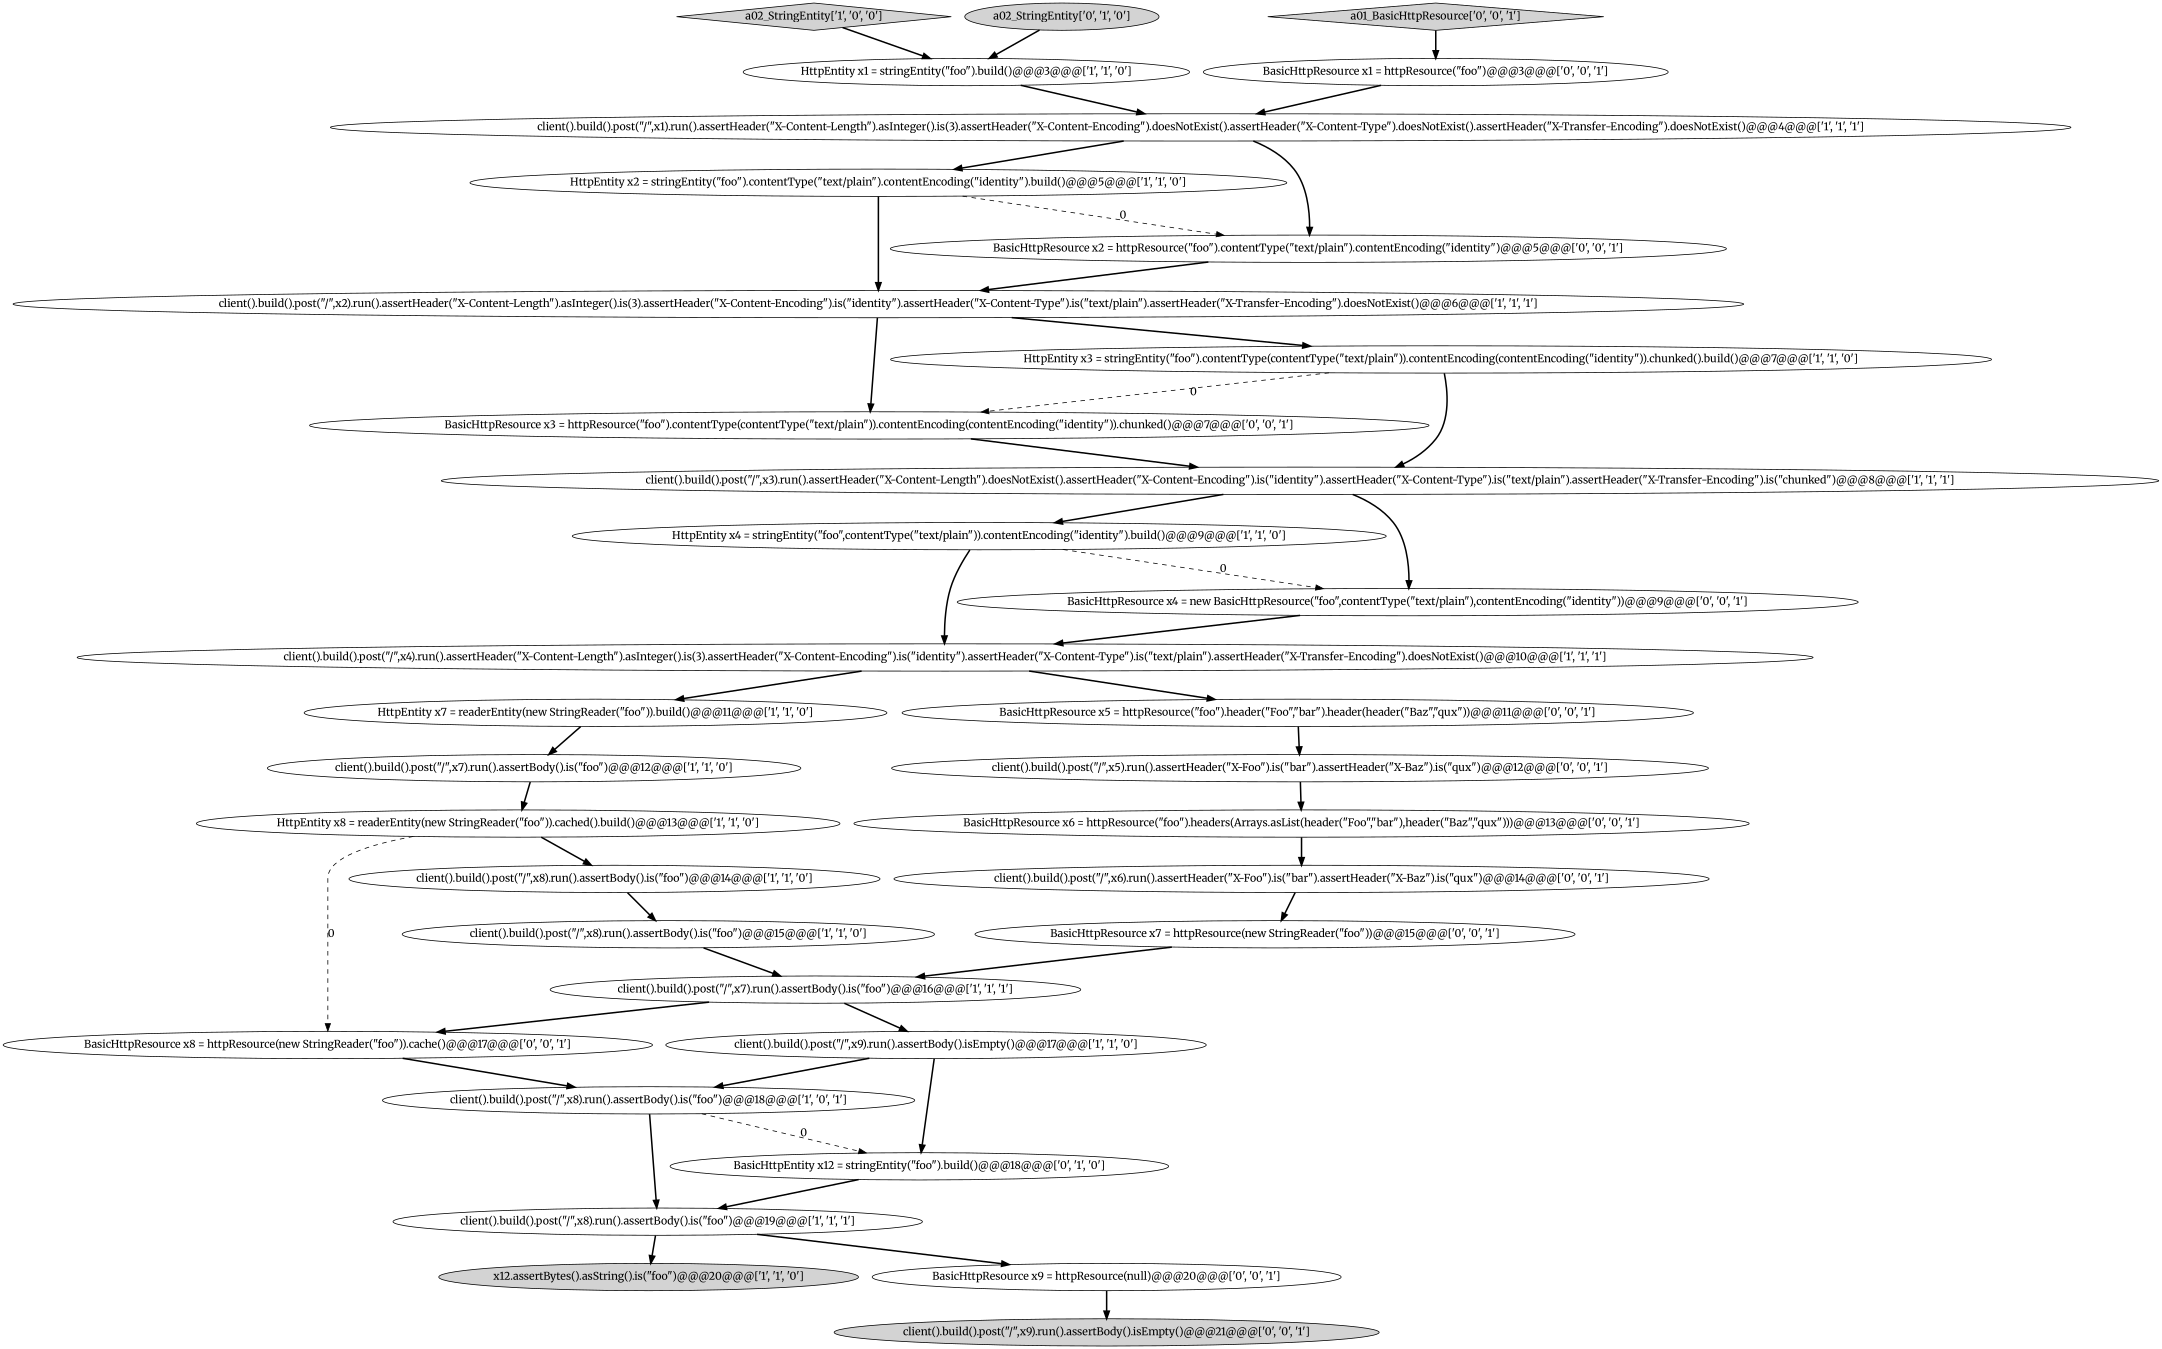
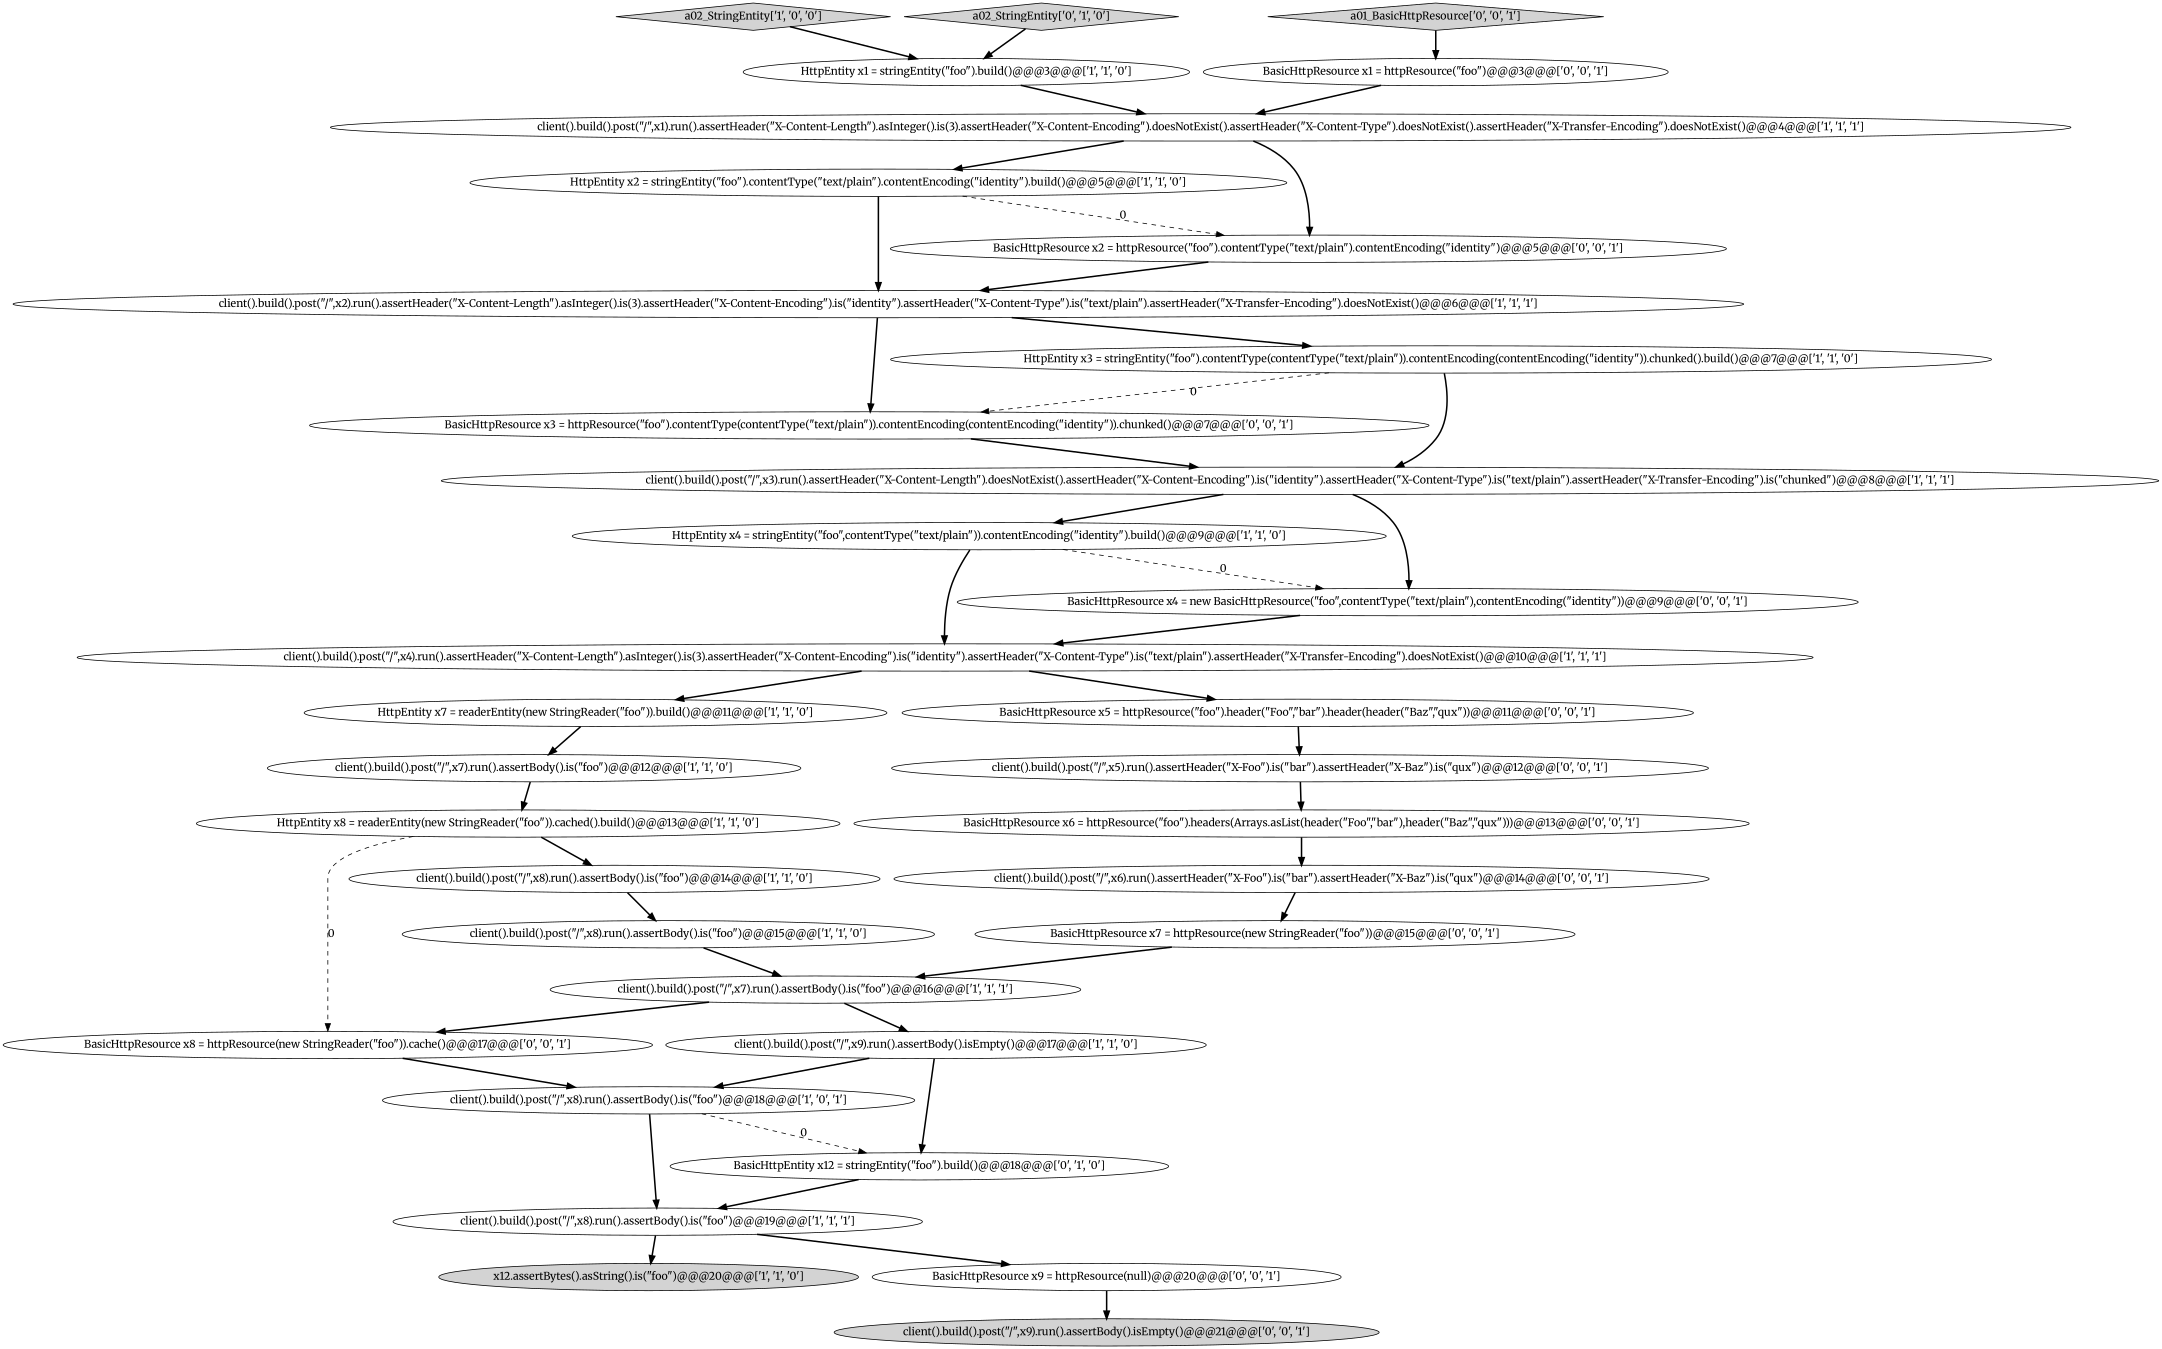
  digraph {
    fontname=Merriweather
    node [fillcolor=white shape=ellipse style=filled fontname=Merriweather]
    edge [style=bold fontname=Merriweather]
    n1 [label="BasicHttpEntity x12 = stringEntity(\"foo\").build()@@@18@@@['0', '1', '0']"]
    n2 [label="client().build().post(\"/\",x8).run().assertBody().is(\"foo\")@@@19@@@['1', '1', '1']"]
    n3 [label="BasicHttpResource x7 = httpResource(new StringReader(\"foo\"))@@@15@@@['0', '0', '1']"]
    n4 [label="client().build().post(\"/\",x7).run().assertBody().is(\"foo\")@@@16@@@['1', '1', '1']"]
-   n5 [fillcolor=lightgray label="a02_StringEntity['0', '1', '0']"]
+   n5 [fillcolor=lightgray label="a02_StringEntity['0', '1', '0']" shape=diamond]
    n6 [label="HttpEntity x1 = stringEntity(\"foo\").build()@@@3@@@['1', '1', '0']"]
    n7 [fillcolor=lightgray label="client().build().post(\"/\",x9).run().assertBody().isEmpty()@@@21@@@['0', '0', '1']"]
    n8 [label="client().build().post(\"/\",x7).run().assertBody().is(\"foo\")@@@12@@@['1', '1', '0']"]
    n9 [label="HttpEntity x8 = readerEntity(new StringReader(\"foo\")).cached().build()@@@13@@@['1', '1', '0']"]
    n10 [fillcolor=lightgray label="a01_BasicHttpResource['0', '0', '1']" shape=diamond]
    n11 [label="BasicHttpResource x1 = httpResource(\"foo\")@@@3@@@['0', '0', '1']"]
    n12 [label="client().build().post(\"/\",x1).run().assertHeader(\"X-Content-Length\").asInteger().is(3).assertHeader(\"X-Content-Encoding\").doesNotExist().assertHeader(\"X-Content-Type\").doesNotExist().assertHeader(\"X-Transfer-Encoding\").doesNotExist()@@@4@@@['1', '1', '1']"]
    n13 [label="HttpEntity x2 = stringEntity(\"foo\").contentType(\"text/plain\").contentEncoding(\"identity\").build()@@@5@@@['1', '1', '0']"]
    n14 [label="BasicHttpResource x2 = httpResource(\"foo\").contentType(\"text/plain\").contentEncoding(\"identity\")@@@5@@@['0', '0', '1']"]
    n15 [label="client().build().post(\"/\",x2).run().assertHeader(\"X-Content-Length\").asInteger().is(3).assertHeader(\"X-Content-Encoding\").is(\"identity\").assertHeader(\"X-Content-Type\").is(\"text/plain\").assertHeader(\"X-Transfer-Encoding\").doesNotExist()@@@6@@@['1', '1', '1']"]
    n16 [label="client().build().post(\"/\",x5).run().assertHeader(\"X-Foo\").is(\"bar\").assertHeader(\"X-Baz\").is(\"qux\")@@@12@@@['0', '0', '1']"]
    n17 [label="BasicHttpResource x6 = httpResource(\"foo\").headers(Arrays.asList(header(\"Foo\",\"bar\"),header(\"Baz\",\"qux\")))@@@13@@@['0', '0', '1']"]
    n18 [label="BasicHttpResource x8 = httpResource(new StringReader(\"foo\")).cache()@@@17@@@['0', '0', '1']"]
    n19 [label="client().build().post(\"/\",x8).run().assertBody().is(\"foo\")@@@14@@@['1', '1', '0']"]
    n20 [label="HttpEntity x4 = stringEntity(\"foo\",contentType(\"text/plain\")).contentEncoding(\"identity\").build()@@@9@@@['1', '1', '0']"]
    n21 [label="client().build().post(\"/\",x4).run().assertHeader(\"X-Content-Length\").asInteger().is(3).assertHeader(\"X-Content-Encoding\").is(\"identity\").assertHeader(\"X-Content-Type\").is(\"text/plain\").assertHeader(\"X-Transfer-Encoding\").doesNotExist()@@@10@@@['1', '1', '1']"]
    n22 [label="BasicHttpResource x4 = new BasicHttpResource(\"foo\",contentType(\"text/plain\"),contentEncoding(\"identity\"))@@@9@@@['0', '0', '1']"]
    n23 [label="BasicHttpResource x3 = httpResource(\"foo\").contentType(contentType(\"text/plain\")).contentEncoding(contentEncoding(\"identity\")).chunked()@@@7@@@['0', '0', '1']"]
    n24 [label="HttpEntity x3 = stringEntity(\"foo\").contentType(contentType(\"text/plain\")).contentEncoding(contentEncoding(\"identity\")).chunked().build()@@@7@@@['1', '1', '0']"]
    n25 [label="client().build().post(\"/\",x6).run().assertHeader(\"X-Foo\").is(\"bar\").assertHeader(\"X-Baz\").is(\"qux\")@@@14@@@['0', '0', '1']"]
    n26 [label="client().build().post(\"/\",x3).run().assertHeader(\"X-Content-Length\").doesNotExist().assertHeader(\"X-Content-Encoding\").is(\"identity\").assertHeader(\"X-Content-Type\").is(\"text/plain\").assertHeader(\"X-Transfer-Encoding\").is(\"chunked\")@@@8@@@['1', '1', '1']"]
    n27 [fillcolor=lightgray label="x12.assertBytes().asString().is(\"foo\")@@@20@@@['1', '1', '0']"]
    n28 [label="client().build().post(\"/\",x8).run().assertBody().is(\"foo\")@@@18@@@['1', '0', '1']"]
    n29 [label="HttpEntity x7 = readerEntity(new StringReader(\"foo\")).build()@@@11@@@['1', '1', '0']"]
    n30 [label="BasicHttpResource x5 = httpResource(\"foo\").header(\"Foo\",\"bar\").header(header(\"Baz\",\"qux\"))@@@11@@@['0', '0', '1']"]
    n31 [label="client().build().post(\"/\",x8).run().assertBody().is(\"foo\")@@@15@@@['1', '1', '0']"]
    n32 [fillcolor=lightgray label="a02_StringEntity['1', '0', '0']" shape=diamond]
    n33 [label="client().build().post(\"/\",x9).run().assertBody().isEmpty()@@@17@@@['1', '1', '0']"]
    n34 [label="BasicHttpResource x9 = httpResource(null)@@@20@@@['0', '0', '1']"]
    n1 -> n2
    n2 -> n27
    n2 -> n34
    n3 -> n4
    n4 -> n18
    n4 -> n33
    n5 -> n6
    n6 -> n12
    n8 -> n9
    n9 -> n18 [label=0 style=dashed]
    n9 -> n19
    n10 -> n11
    n11 -> n12
    n12 -> n13
    n12 -> n14
    n13 -> n14 [label=0 style=dashed]
    n13 -> n15
    n14 -> n15
    n15 -> n23
    n15 -> n24
    n16 -> n17
    n17 -> n25
    n18 -> n28
    n19 -> n31
    n20 -> n21
    n20 -> n22 [label=0 style=dashed]
    n21 -> n29
    n21 -> n30
    n22 -> n21
    n23 -> n26
    n24 -> n23 [label=0 style=dashed]
    n24 -> n26
    n25 -> n3
    n26 -> n20
    n26 -> n22
    n28 -> n1 [label=0 style=dashed]
    n28 -> n2
    n29 -> n8
    n30 -> n16
    n31 -> n4
    n32 -> n6
    n33 -> n1
    n33 -> n28
    n34 -> n7
  }
